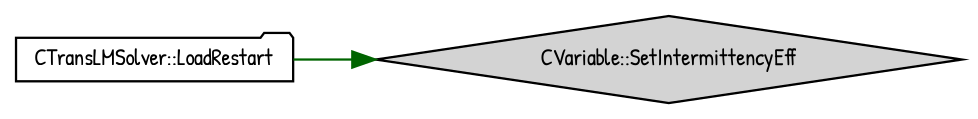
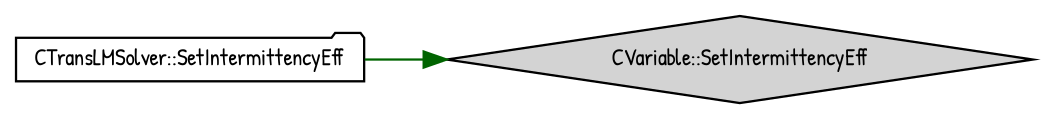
  digraph {
    rankdir=RL
    fontname="Patrick Hand"
    node [color=black fontname="Patrick Hand" fontsize=10 style=filled]
    n1 [fillcolor=lightgrey fontcolor=black height=0.2 label="CVariable::SetIntermittencyEff" shape=diamond width=0.4]
-   n2 [fillcolor=white height=0.2 label="CTransLMSolver::LoadRestart" shape=folder width=0.4]
+   n2 [fillcolor=white height=0.2 label="CTransLMSolver::SetIntermittencyEff" shape=folder width=0.4]
    n1 -> n2 [color=darkgreen dir=back fontname="Patrick Hand" fontsize=10 labelfontname=Helvetica labelfontsize=10 style=solid]
  }
